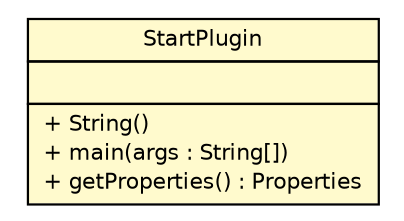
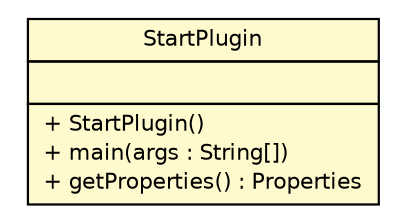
  digraph {
    nodesep=0.25
    ranksep=0.5
-   n1 [fontcolor=black fontname=Helvetica fontsize=10.0 label=<<table title="sorcer.ssb.StartPlugin" border="0" cellborder="1" cellspacing="0" cellpadding="2" port="p" bgcolor="lemonChiffon" href="./StartPlugin.html"> 		<tr><td><table border="0" cellspacing="0" cellpadding="1"> <tr><td align="center" balign="center"> StartPlugin </td></tr> 		</table></td></tr> 		<tr><td><table border="0" cellspacing="0" cellpadding="1"> <tr><td align="left" balign="left">  </td></tr> 		</table></td></tr> 		<tr><td><table border="0" cellspacing="0" cellpadding="1"> <tr><td align="left" balign="left"> + String() </td></tr> <tr><td align="left" balign="left"> + main(args : String[]) </td></tr> <tr><td align="left" balign="left"> + getProperties() : Properties </td></tr> 		</table></td></tr> 		</table>> shape=plaintext]
+   n1 [fontcolor=black fontname=Helvetica fontsize=10.0 label=<<table title="sorcer.ssb.StartPlugin" border="0" cellborder="1" cellspacing="0" cellpadding="2" port="p" bgcolor="lemonChiffon" href="./StartPlugin.html"> 		<tr><td><table border="0" cellspacing="0" cellpadding="1"> <tr><td align="center" balign="center"> StartPlugin </td></tr> 		</table></td></tr> 		<tr><td><table border="0" cellspacing="0" cellpadding="1"> <tr><td align="left" balign="left">  </td></tr> 		</table></td></tr> 		<tr><td><table border="0" cellspacing="0" cellpadding="1"> <tr><td align="left" balign="left"> + StartPlugin() </td></tr> <tr><td align="left" balign="left"> + main(args : String[]) </td></tr> <tr><td align="left" balign="left"> + getProperties() : Properties </td></tr> 		</table></td></tr> 		</table>> shape=plaintext]
  }
